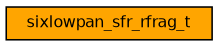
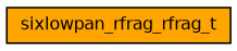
  digraph {
    rankdir=LR
-   n1 [color=black fillcolor=orange fontname=Helvetica fontsize=10 height=0.2 label=sixlowpan_sfr_rfrag_t shape=record style=filled width=0.4]
+   n1 [color=black fillcolor=orange fontname=Helvetica fontsize=10 height=0.2 label=sixlowpan_rfrag_rfrag_t shape=record style=filled width=0.4]
  }
